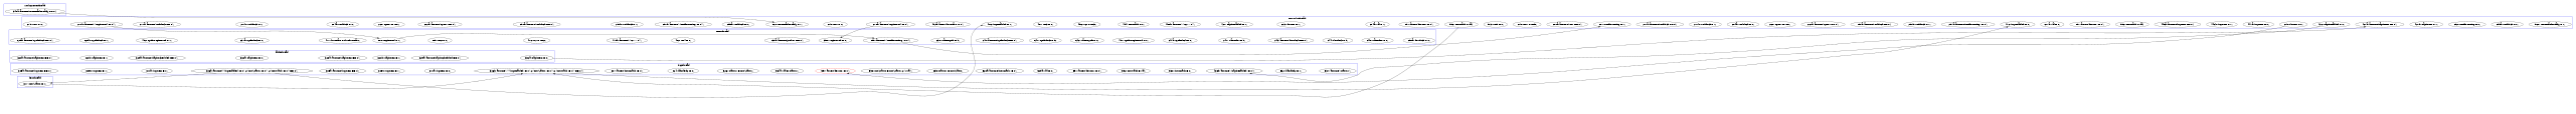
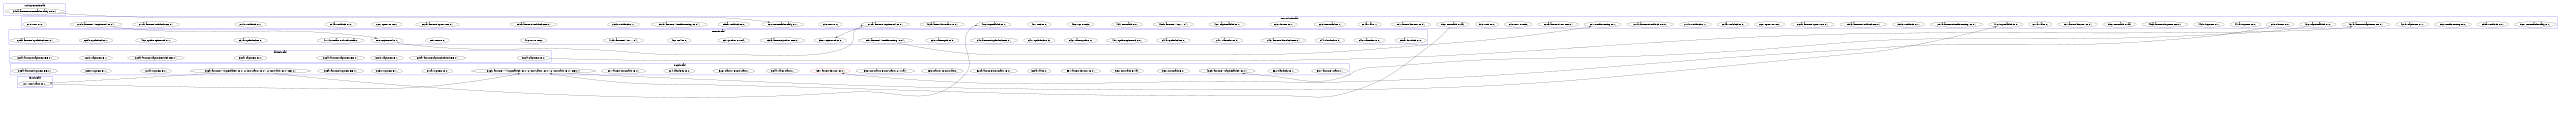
  digraph {
    rankdir=LR
    edge [color=white style=solid]
    n1 [label="340a: assume(reset_task_ready == 0);"]
    n2 [label="328b: napi_sem = 1;"]
    n3 [label="329a: assume(napi_scheduled == 0);"]
    n4 [label="329a: assume(napi_scheduled == 0);"]
    n5 [label="332a: napi_sem = 0;"]
    n6 [label="328a: assume(napi_sem == 0);"]
    n7 [label="328b: napi_sem = 1;"]
    n8 [label="332a: napi_sem = 0;"]
    n9 [label="328a: assume(napi_sem == 0);"]
    n10 [label="388: registered = 1;"]
    n11 [label="389: ret2 = 0;"]
+   n12 [label="237: probe1 = ret4;"]
    n13 [label="238a: assume(probe1 == 0);"]
    n14 [label="399: assume(!(netif_running != 0));"]
    n15 [label="245: want_dev = 0;"]
    n16 [label="250a: dev_lock = 0;"]
    n17 [label="457: sysfs_registered = 0;"]
    n18 [label="647a: sysfs_lock = 0;"]
    n19 [label="398: registered = 0;"]
    n20 [label="244: dev_lock = 5;"]
    n21 [label="241: want_dev = 5;"]
    n22 [label="243: assume(dev_lock == 0);"]
    n23 [label="638: want_sysfs = 5;"]
    n24 [label="640: assume(sysfs_lock == 0);"]
    n25 [label="476: rc1 = ret2;"]
    n26 [label="642: want_sysfs = 0;"]
    n27 [label="479b: assume(!(rc1 < 0));"]
    n28 [label="482: ret4 = 0;"]
    n29 [label="452: sysfs_registered = 1;"]
    n30 [label="631a: sysfs_lock = 0;"]
    n31 [label="477: hw_start = drv_hw_start;"]
    n32 [label="641: sysfs_lock = 5;"]
    n33 [label="629b: sysfs_lock = 1;"]
    n34 [label="629a: assume(sysfs_lock == 0);"]
    n35 [label="317: IntrStatus = 1;"]
    n36 [label="310a: irq_sem = 0;"]
    n37 [label="306a: assume((((irq_enabled != 0) & (IntrStatus != 0)) & (IntrMask != 0)) == 0);"]
    n38 [label="592: IntrMask = val;"]
    n39 [label="530: intr_mask = 0;"]
    n40 [label="591: assert(dev_on != 0);"]
    n41 [label="306b: assume(!((((irq_enabled != 0) & (IntrStatus != 0)) & (IntrMask != 0)) == 0));"]
    n42 [label="433b: assume(!(napi_enabled != 0));"]
    n43 [label="532: handled2 = 1;"]
    n44 [label="526: status1 = IntrStatus;"]
    n45 [label="534a: val = status1;"]
    n46 [label="535: status1 = IntrStatus;"]
    n47 [label="528a: assume(intr_mask != 0);"]
    n48 [label="305b: irq_sem = 1;"]
    n49 [label="305a: assume(irq_sem == 0);"]
    n50 [label="529a: val = 0;"]
    n51 [color=red label="597: assert(dev_on != 0);"]
    n52 [label="598: IntrStatus = IntrStatus & (~val);"]
    n53 [label="307: assert(intr_mask != 0);"]
    n54 [label="524: handled2 = 0;"]
    n55 [label="305b: irq_sem = 1;"]
    n56 [label="310a: irq_sem = 0;"]
    n57 [label="537: assume(!status1);"]
    n58 [label="305a: assume(irq_sem == 0);"]
    n59 [label="611a: val = 0;"]
    n60 [label="591: assert(dev_on != 0);"]
    n61 [label="284a: rtnl_lock = 0;"]
    n62 [label="260: open1 = ret1;"]
    n63 [label="261a: assume(open1 == 0);"]
    n64 [label="291a: assume(netif_running != 0);"]
    n65 [label="416: irq_enabled = 0;"]
    n66 [label="592: IntrMask = val;"]
    n67 [label="291b: assume(!(netif_running != 0));"]
    n68 [label="295a: rtnl_lock = 0;"]
    n69 [label="446a: assume(irq_sem == 0);"]
    n70 [label="446b: irq_sem = 1;"]
    n71 [label="277b: rtnl_lock = 1;"]
    n72 [label="280a: assume(ret1 == 0);"]
    n73 [label="281: netif_running = 1;"]
    n74 [label="447a: irq_sem = 0;"]
    n75 [label="615: dev_on = 0;"]
    n76 [label="406: irq_enabled = 1;"]
    n77 [label="407: ret3 = 0;"]
    n78 [label="290b: rtnl_lock = 1;"]
+   n79 [label="605: intr_mask = 1;"]
    n80 [label="604a: val = 1;"]
    n81 [label="426: napi_enabled = 0;"]
    n82 [label="503: ret5 = 0;"]
    n83 [label="279: ret1 = ret5;"]
    n84 [label="427a: assume(napi_sem == 0);"]
    n85 [label="560: reset_task_ready = 1;"]
    n86 [label="260: open1 = ret1;"]
    n87 [label="261a: assume(open1 == 0);"]
    n88 [label="277a: assume(rtnl_lock == 0);"]
    n89 [label="603: dev_on = 1;"]
    n90 [label="295a: rtnl_lock = 0;"]
    n91 [label="560: reset_task_ready = 1;"]
    n92 [label="275: ret1 = 0;"]
    n93 [label="278a: assume(registered != 0);"]
    n94 [label="427b: napi_sem = 1;"]
    n95 [label="290a: assume(rtnl_lock == 0);"]
    n96 [label="492a: assert(hw_start != 0);"]
    n97 [label="277a: assume(rtnl_lock == 0);"]
    n98 [label="277b: rtnl_lock = 1;"]
    n99 [label="284a: rtnl_lock = 0;"]
    n100 [label="421: napi_enabled = 1;"]
    n101 [label="592: IntrMask = val;"]
    n102 [label="494: IntrMask = 0;"]
    n103 [label="498b: assume(!(rc2 < 0));"]
    n104 [label="292: netif_running = 0;"]
    n105 [label="278b: assume(!(registered != 0));"]
    n106 [label="275: ret1 = 0;"]
    n107 [label="591: assert(dev_on != 0);"]
    n108 [label="496: rc2 = ret3;"]
    n109 [label="290a: assume(rtnl_lock == 0);"]
    n110 [label="290b: rtnl_lock = 1;"]
    subgraph cluster_1 {
      color=blue
      label=workqueue_thread
      n1
    }
    subgraph cluster_2 {
      color=blue
      label=task_thread
      n2
      n3
      n4
      n5
      n6
      n7
      n8
      n9
    }
    subgraph cluster_3 {
      color=blue
      label=sem_thread
      n10
      n11
+     n12
      n13
      n14
      n15
      n16
      n17
      n18
      n19
      n20
      n21
      n22
      n23
      n24
      n25
      n26
      n27
      n28
      n29
      n30
      n31
      n32
      n33
      n34
    }
    subgraph cluster_4 {
      color=blue
      label=dev_thread
      n35
    }
    subgraph cluster_5 {
      color=blue
      label=irq_thread
      n36
      n37
      n38
      n39
      n40
      n41
      n42
      n43
      n44
      n45
      n46
      n47
      n48
      n49
      n50
      n51
      n52
      n53
      n54
      n55
      n56
      n57
      n58
    }
    subgraph cluster_6 {
      color=blue
      label=network_thread
      n59
      n60
      n61
      n62
      n63
      n64
      n65
      n66
      n67
      n68
      n69
      n70
      n71
      n72
      n73
      n74
      n75
      n76
      n77
      n78
+     n79
      n80
      n81
      n82
      n83
      n84
      n85
      n86
      n87
      n88
      n89
      n90
      n91
      n92
      n93
      n94
      n95
      n96
      n97
      n98
      n99
      n100
      n101
      n102
      n103
      n104
      n105
      n106
      n107
      n108
      n109
      n110
    }
    n1 -> n85 [color=black constraint=false]
    n2 -> n3
    n3 -> n8
    n4 -> n5
    n5 -> n84 [color=black constraint=false]
    n6 -> n7
    n7 -> n4
    n8 -> n6
    n9 -> n2
    n10 -> n11
-   n10 -> n14 [color=black constraint=false]
+   n10 -> n93 [color=black constraint=false]
    n11 -> n25
+   n12 -> n13
    n13 -> n19
    n14 -> n23
    n14 -> n73 [color=black constraint=false]
    n15 -> n16
    n17 -> n18
    n18 -> n21
    n19 -> n14
    n20 -> n15
    n21 -> n22
    n22 -> n20
    n23 -> n24
    n24 -> n32
    n25 -> n27
    n26 -> n17
    n27 -> n28
+   n28 -> n12
    n29 -> n30
    n30 -> n31
    n31 -> n10
    n32 -> n26
    n33 -> n29
    n34 -> n33
    n35 -> n41 [color=black constraint=false]
    n36 -> n37
    n37 -> n35 [color=black constraint=false]
    n37 -> n49
    n37 -> n76 [color=black constraint=false]
    n38 -> n39
    n39 -> n42
    n40 -> n38
    n41 -> n53
    n41 -> n65 [color=black constraint=false]
    n42 -> n43
    n43 -> n57
    n44 -> n45
    n45 -> n51
    n46 -> n47
    n47 -> n50
    n48 -> n36
    n49 -> n55
    n50 -> n40
    n51 -> n52
    n52 -> n46
    n53 -> n54
    n54 -> n44
    n55 -> n56
    n56 -> n41
    n58 -> n48
    n59 -> n60
    n60 -> n66
    n61 -> n62
    n62 -> n63
    n63 -> n109
    n64 -> n65
    n65 -> n59
    n66 -> n69
    n67 -> n68
    n68 -> n85
    n69 -> n70
    n70 -> n74
    n71 -> n61
    n72 -> n73
    n73 -> n88
    n74 -> n75
    n75 -> n51 [color=black constraint=false]
    n75 -> n81
    n76 -> n77
    n77 -> n108
    n78 -> n67
+   n79 -> n80
    n80 -> n107
    n81 -> n42 [color=black constraint=false]
    n81 -> n84
    n82 -> n83
    n83 -> n72
    n84 -> n94
    n85 -> n92
    n86 -> n87
    n87 -> n95
    n88 -> n71
+   n89 -> n79
    n90 -> n91
    n92 -> n93
    n93 -> n19 [color=black constraint=false]
    n93 -> n96
    n94 -> n104
    n95 -> n78
    n96 -> n76
    n97 -> n98
    n98 -> n99
    n99 -> n86
    n100 -> n89
    n101 -> n41 [color=black constraint=false]
    n101 -> n82
    n102 -> n103
    n103 -> n100
    n104 -> n90
    n105 -> n10 [color=black constraint=false]
    n105 -> n97
    n106 -> n105
    n107 -> n101
    n108 -> n102
    n109 -> n110
    n110 -> n64
  }
